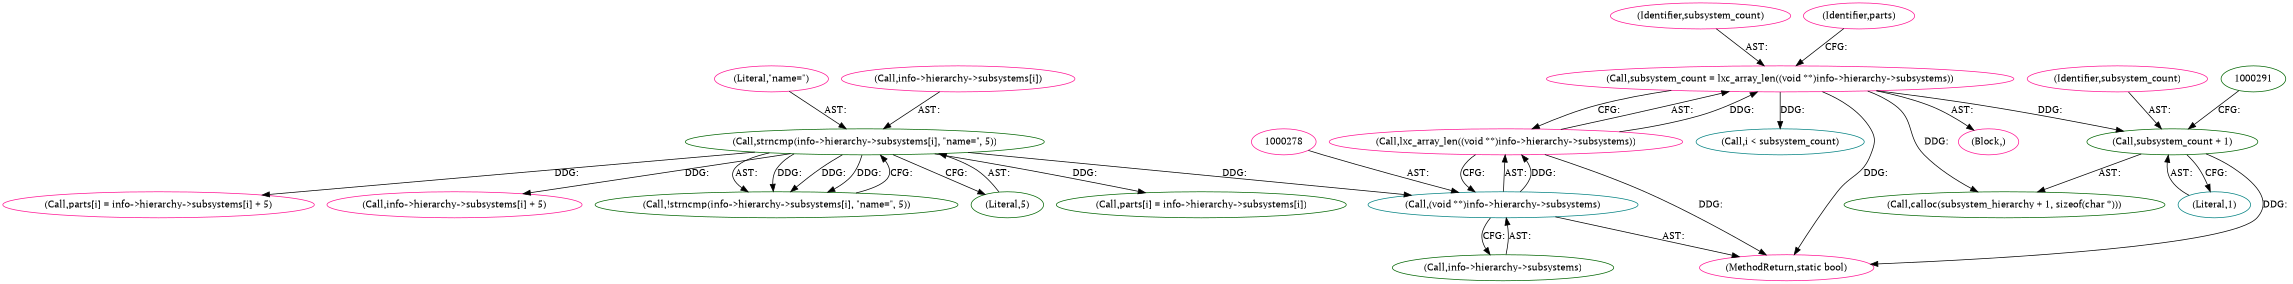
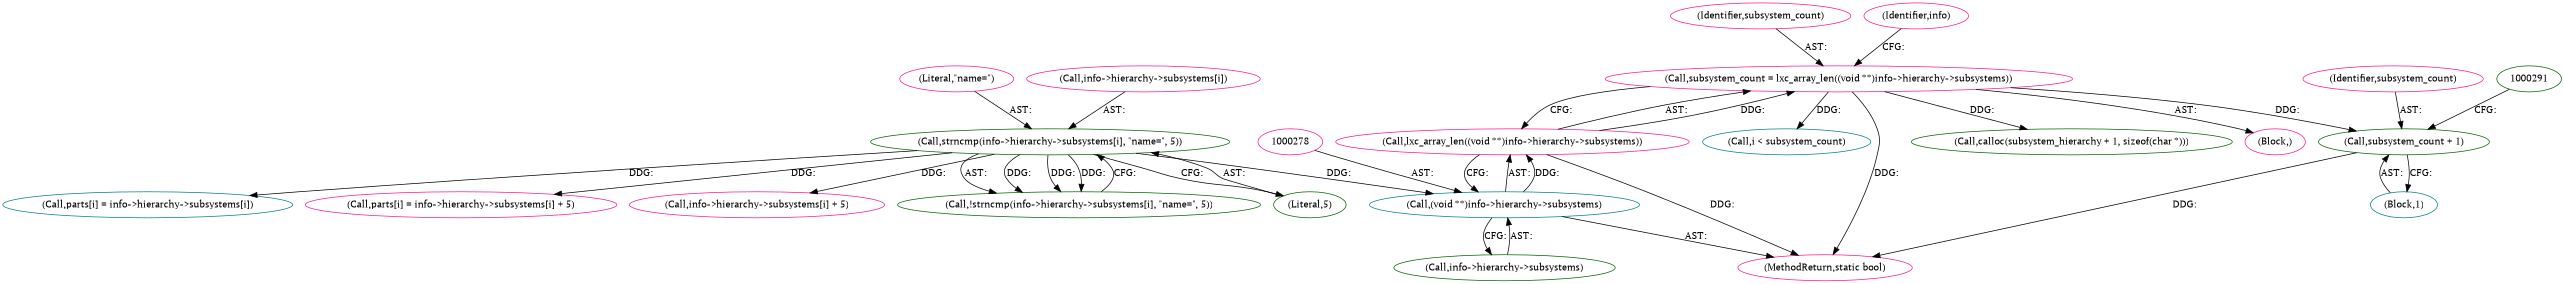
  digraph {
    fontname="PT Serif"
    node [color=deeppink fontname="PT Serif"]
    edge [fontname="PT Serif"]
    n1 [color=darkgreen label="(Call,subsystem_count + 1)"]
    n2 [label="(MethodReturn,static bool)"]
-   n3 [color=teal label="(Literal,1)"]
+   n3 [color=teal label="(Block,1)"]
    n4 [color=darkgreen label="(Call,calloc(subsystem_hierarchy + 1, sizeof(char *)))"]
    n5 [label="(Call,subsystem_count = lxc_array_len((void **)info->hierarchy->subsystems))"]
    n6 [label="(Call,lxc_array_len((void **)info->hierarchy->subsystems))"]
    n7 [label="(Block,)"]
    n8 [color=teal label="(Call,i < subsystem_count)"]
    n9 [color=teal label="(Call,(void **)info->hierarchy->subsystems)"]
    n10 [color=darkgreen label="(Call,info->hierarchy->subsystems)"]
    n11 [color=darkgreen label="(Call,strncmp(info->hierarchy->subsystems[i], \"name=\", 5))"]
    n12 [label="(Call,parts[i] = info->hierarchy->subsystems[i] + 5)"]
    n13 [label="(Call,info->hierarchy->subsystems[i] + 5)"]
    n14 [color=darkgreen label="(Call,!strncmp(info->hierarchy->subsystems[i], \"name=\", 5))"]
    n15 [color=darkgreen label="(Literal,5)"]
-   n16 [color=darkgreen label="(Call,parts[i] = info->hierarchy->subsystems[i])"]
+   n16 [color=teal label="(Call,parts[i] = info->hierarchy->subsystems[i])"]
    n17 [label="(Literal,\"name=\")"]
    n18 [label="(Call,info->hierarchy->subsystems[i])"]
    n19 [label="(Identifier,subsystem_count)"]
-   n20 [label="(Identifier,parts)"]
+   n20 [label="(Identifier,info)"]
    n21 [label="(Identifier,subsystem_count)"]
    1000291 [color=darkgreen]
    1000278
    n1 -> n2 [label="DDG: "]
    n1 -> n3 [label="CFG: "]
-   n1 -> n4 [label="AST: "]
    n3 -> n1 [label="AST: "]
    n5 -> n1 [label="DDG: "]
    n5 -> n2 [label="DDG: "]
    n5 -> n4 [label="DDG: "]
    n5 -> n6 [label="CFG: "]
    n5 -> n7 [label="AST: "]
    n5 -> n8 [label="DDG: "]
    n6 -> n2 [label="DDG: "]
    n6 -> n5 [label="AST: "]
    n6 -> n5 [label="DDG: "]
    n6 -> n9 [label="CFG: "]
    n9 -> n2 [label="AST: "]
    n9 -> n6 [label="AST: "]
    n9 -> n6 [label="DDG: "]
    n9 -> n10 [label="CFG: "]
    n10 -> n9 [label="AST: "]
    n11 -> n9 [label="DDG: "]
    n11 -> n12 [label="DDG: "]
    n11 -> n13 [label="DDG: "]
    n11 -> n14 [label="AST: "]
    n11 -> n14 [label="DDG: "]
    n11 -> n14 [label="DDG: "]
    n11 -> n14 [label="DDG: "]
    n11 -> n15 [label="CFG: "]
    n11 -> n16 [label="DDG: "]
    n14 -> n11 [label="CFG: "]
    n15 -> n11 [label="AST: "]
    n17 -> n11 [label="AST: "]
    n18 -> n11 [label="AST: "]
    n19 -> n5 [label="AST: "]
    n20 -> n5 [label="CFG: "]
    n21 -> n1 [label="AST: "]
    1000291 -> n1 [label="CFG: "]
    1000278 -> n9 [label="AST: "]
  }
